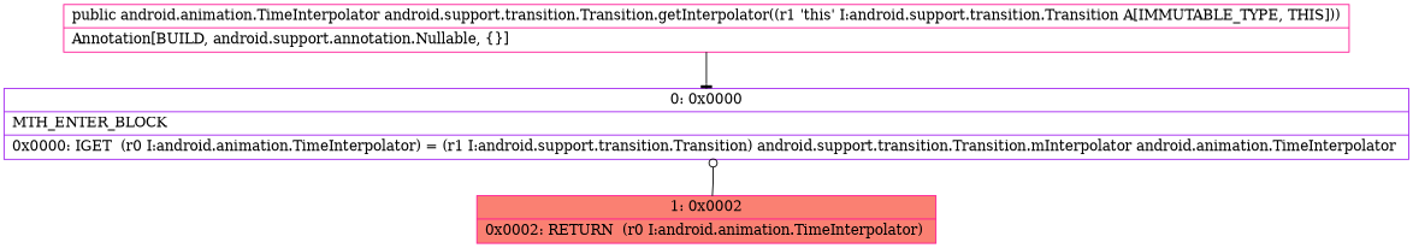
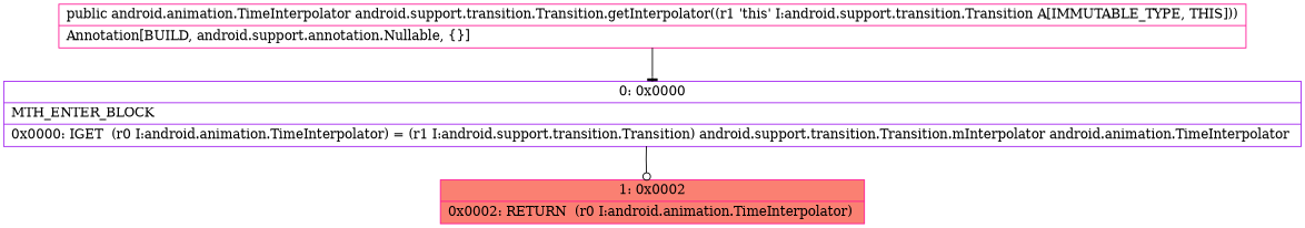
  digraph {
    node [shape=record style=filled fillcolor=white color=deeppink]
    n1 [label="{0\:\ 0x0000|MTH_ENTER_BLOCK\l|0x0000: IGET  (r0 I:android.animation.TimeInterpolator) = (r1 I:android.support.transition.Transition) android.support.transition.Transition.mInterpolator android.animation.TimeInterpolator \l}" color=purple]
    n2 [label="{1\:\ 0x0002|0x0002: RETURN  (r0 I:android.animation.TimeInterpolator) \l}" fillcolor=salmon]
    n3 [label="{public android.animation.TimeInterpolator android.support.transition.Transition.getInterpolator((r1 'this' I:android.support.transition.Transition A[IMMUTABLE_TYPE, THIS]))  | Annotation[BUILD, android.support.annotation.Nullable, \{\}]\l}"]
-   n2 -> n1 [arrowhead=odot]
+   n1 -> n2 [arrowhead=odot]
    n3 -> n1 [arrowhead=tee]
  }
